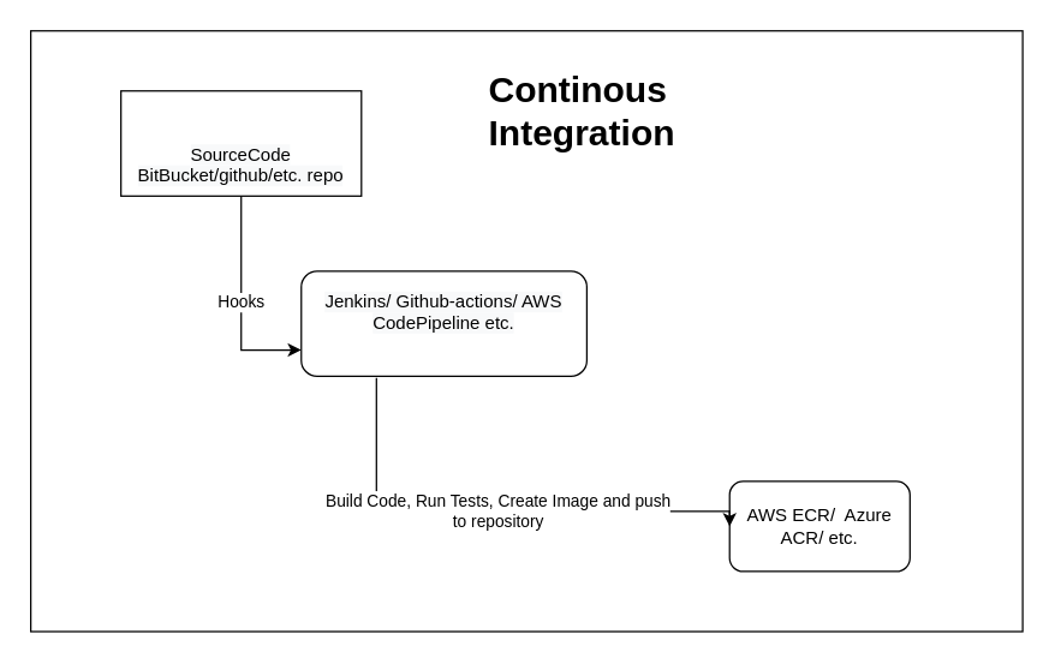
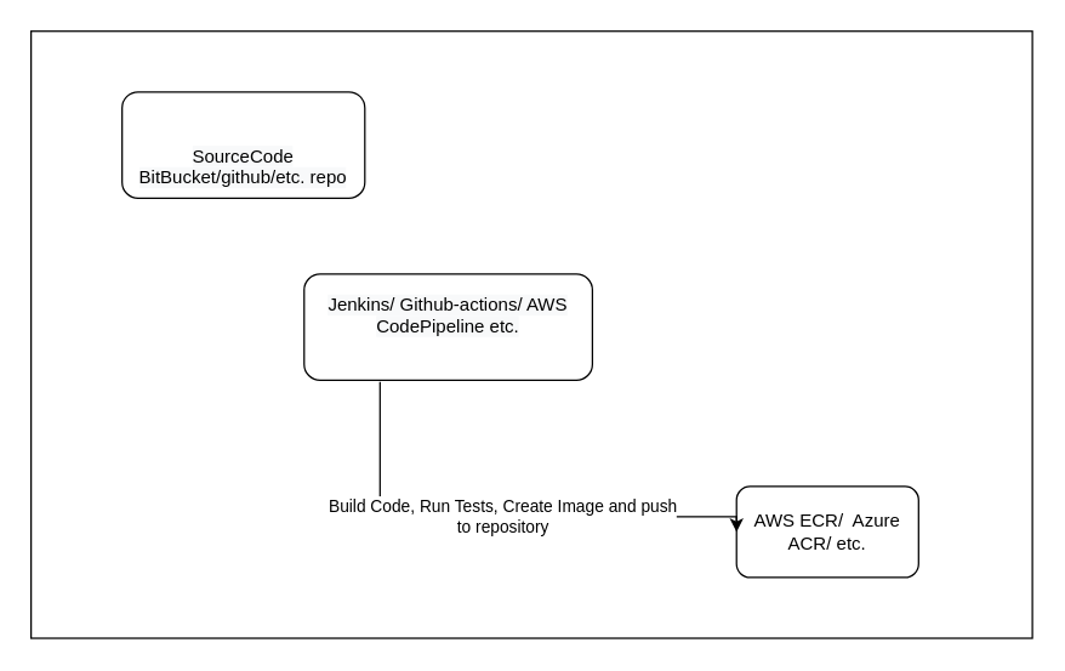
  <mxCell id="0" />
  <mxCell id="1" parent="0" />
  <mxCell id="2" value="" style="group" vertex="1" connectable="0" parent="1"><mxGeometry x="20" width="660" height="400" as="geometry" y="20" /></mxCell>
  <mxCell id="3" value="" style="rounded=0;whiteSpace=wrap;html=1;" vertex="1" parent="2"><mxGeometry width="660" height="400" as="geometry" /></mxCell>
  <mxCell id="4" value="AWS ECR/&amp;nbsp; Azure ACR/ etc." style="rounded=1;whiteSpace=wrap;html=1;" vertex="1" parent="2"><mxGeometry x="465" y="300" width="120" height="60" as="geometry" /></mxCell>
  <mxCell id="5" value="&#10;&lt;span style=&quot;color: rgb(0, 0, 0); font-family: Helvetica; font-size: 12px; font-style: normal; font-variant-ligatures: normal; font-variant-caps: normal; font-weight: 400; letter-spacing: normal; orphans: 2; text-align: center; text-indent: 0px; text-transform: none; widows: 2; word-spacing: 0px; -webkit-text-stroke-width: 0px; background-color: rgb(248, 249, 250); text-decoration-thickness: initial; text-decoration-style: initial; text-decoration-color: initial; float: none; display: inline !important;&quot;&gt;Jenkins/ Github-actions/ AWS CodePipeline etc.&lt;/span&gt;&#10;&#10;" style="rounded=1;whiteSpace=wrap;html=1;" vertex="1" parent="2"><mxGeometry x="180" y="160" width="190" height="70" as="geometry" /></mxCell>
- <mxCell id="6" value="Hooks" style="edgeStyle=orthogonalEdgeStyle;rounded=0;orthogonalLoop=1;jettySize=auto;html=1;exitX=0.5;exitY=1;exitDx=0;exitDy=0;entryX=0;entryY=0.75;entryDx=0;entryDy=0;" edge="1" parent="2" source="7" target="5"><mxGeometry relative="1" as="geometry" /></mxCell>
- <mxCell id="7" value="&lt;br&gt;&lt;span style=&quot;color: rgb(0, 0, 0); font-family: Helvetica; font-size: 12px; font-style: normal; font-variant-ligatures: normal; font-variant-caps: normal; font-weight: 400; letter-spacing: normal; orphans: 2; text-align: center; text-indent: 0px; text-transform: none; widows: 2; word-spacing: 0px; -webkit-text-stroke-width: 0px; background-color: rgb(248, 249, 250); text-decoration-thickness: initial; text-decoration-style: initial; text-decoration-color: initial; float: none; display: inline !important;&quot;&gt;&lt;br&gt;SourceCode&lt;/span&gt;&lt;br style=&quot;color: rgb(0, 0, 0); font-family: Helvetica; font-size: 12px; font-style: normal; font-variant-ligatures: normal; font-variant-caps: normal; font-weight: 400; letter-spacing: normal; orphans: 2; text-align: center; text-indent: 0px; text-transform: none; widows: 2; word-spacing: 0px; -webkit-text-stroke-width: 0px; background-color: rgb(248, 249, 250); text-decoration-thickness: initial; text-decoration-style: initial; text-decoration-color: initial;&quot;&gt;&lt;span style=&quot;color: rgb(0, 0, 0); font-family: Helvetica; font-size: 12px; font-style: normal; font-variant-ligatures: normal; font-variant-caps: normal; font-weight: 400; letter-spacing: normal; orphans: 2; text-align: center; text-indent: 0px; text-transform: none; widows: 2; word-spacing: 0px; -webkit-text-stroke-width: 0px; background-color: rgb(248, 249, 250); text-decoration-thickness: initial; text-decoration-style: initial; text-decoration-color: initial; float: none; display: inline !important;&quot;&gt;BitBucket/github/etc. repo&lt;/span&gt;" style="whiteSpace=wrap;html=1;rounded=0;" vertex="1" parent="2"><mxGeometry x="60" y="40" width="160" height="70" as="geometry" /></mxCell>
+ <mxCell id="7" value="&lt;br&gt;&lt;span style=&quot;color: rgb(0, 0, 0); font-family: Helvetica; font-size: 12px; font-style: normal; font-variant-ligatures: normal; font-variant-caps: normal; font-weight: 400; letter-spacing: normal; orphans: 2; text-align: center; text-indent: 0px; text-transform: none; widows: 2; word-spacing: 0px; -webkit-text-stroke-width: 0px; background-color: rgb(248, 249, 250); text-decoration-thickness: initial; text-decoration-style: initial; text-decoration-color: initial; float: none; display: inline !important;&quot;&gt;&lt;br&gt;SourceCode&lt;/span&gt;&lt;br style=&quot;color: rgb(0, 0, 0); font-family: Helvetica; font-size: 12px; font-style: normal; font-variant-ligatures: normal; font-variant-caps: normal; font-weight: 400; letter-spacing: normal; orphans: 2; text-align: center; text-indent: 0px; text-transform: none; widows: 2; word-spacing: 0px; -webkit-text-stroke-width: 0px; background-color: rgb(248, 249, 250); text-decoration-thickness: initial; text-decoration-style: initial; text-decoration-color: initial;&quot;&gt;&lt;span style=&quot;color: rgb(0, 0, 0); font-family: Helvetica; font-size: 12px; font-style: normal; font-variant-ligatures: normal; font-variant-caps: normal; font-weight: 400; letter-spacing: normal; orphans: 2; text-align: center; text-indent: 0px; text-transform: none; widows: 2; word-spacing: 0px; -webkit-text-stroke-width: 0px; background-color: rgb(248, 249, 250); text-decoration-thickness: initial; text-decoration-style: initial; text-decoration-color: initial; float: none; display: inline !important;&quot;&gt;BitBucket/github/etc. repo&lt;/span&gt;" style="rounded=1;whiteSpace=wrap;html=1;" vertex="1" parent="2"><mxGeometry x="60" y="40" width="160" height="70" as="geometry" /></mxCell>
  <mxCell id="8" style="edgeStyle=orthogonalEdgeStyle;rounded=0;orthogonalLoop=1;jettySize=auto;html=1;exitX=0.5;exitY=1;exitDx=0;exitDy=0;" edge="1" parent="2" source="7" target="7"><mxGeometry relative="1" as="geometry" /></mxCell>
  <mxCell id="9" value="Build Code, Run Tests, Create Image and push&lt;br&gt;to repository" style="edgeStyle=orthogonalEdgeStyle;rounded=0;orthogonalLoop=1;jettySize=auto;html=1;entryX=0;entryY=0.5;entryDx=0;entryDy=0;" edge="1" parent="2" target="4"><mxGeometry x="0.017" relative="1" as="geometry"><mxPoint x="230" y="231" as="sourcePoint" /><mxPoint x="325.96" y="320" as="targetPoint" /><mxPoint as="offset" /><Array as="points"><mxPoint x="230" y="231" /><mxPoint x="230" y="320" /><mxPoint x="370" y="320" /></Array></mxGeometry></mxCell>
- <mxCell id="10" value="&lt;h1&gt;&lt;span style=&quot;background-color: initial;&quot;&gt;Continous Integration&lt;/span&gt;&lt;br&gt;&lt;/h1&gt;" style="text;html=1;strokeColor=none;fillColor=none;spacing=5;spacingTop=-20;whiteSpace=wrap;overflow=hidden;rounded=0;" vertex="1" parent="2"><mxGeometry x="300" y="20" width="190" height="120" as="geometry" /></mxCell>
